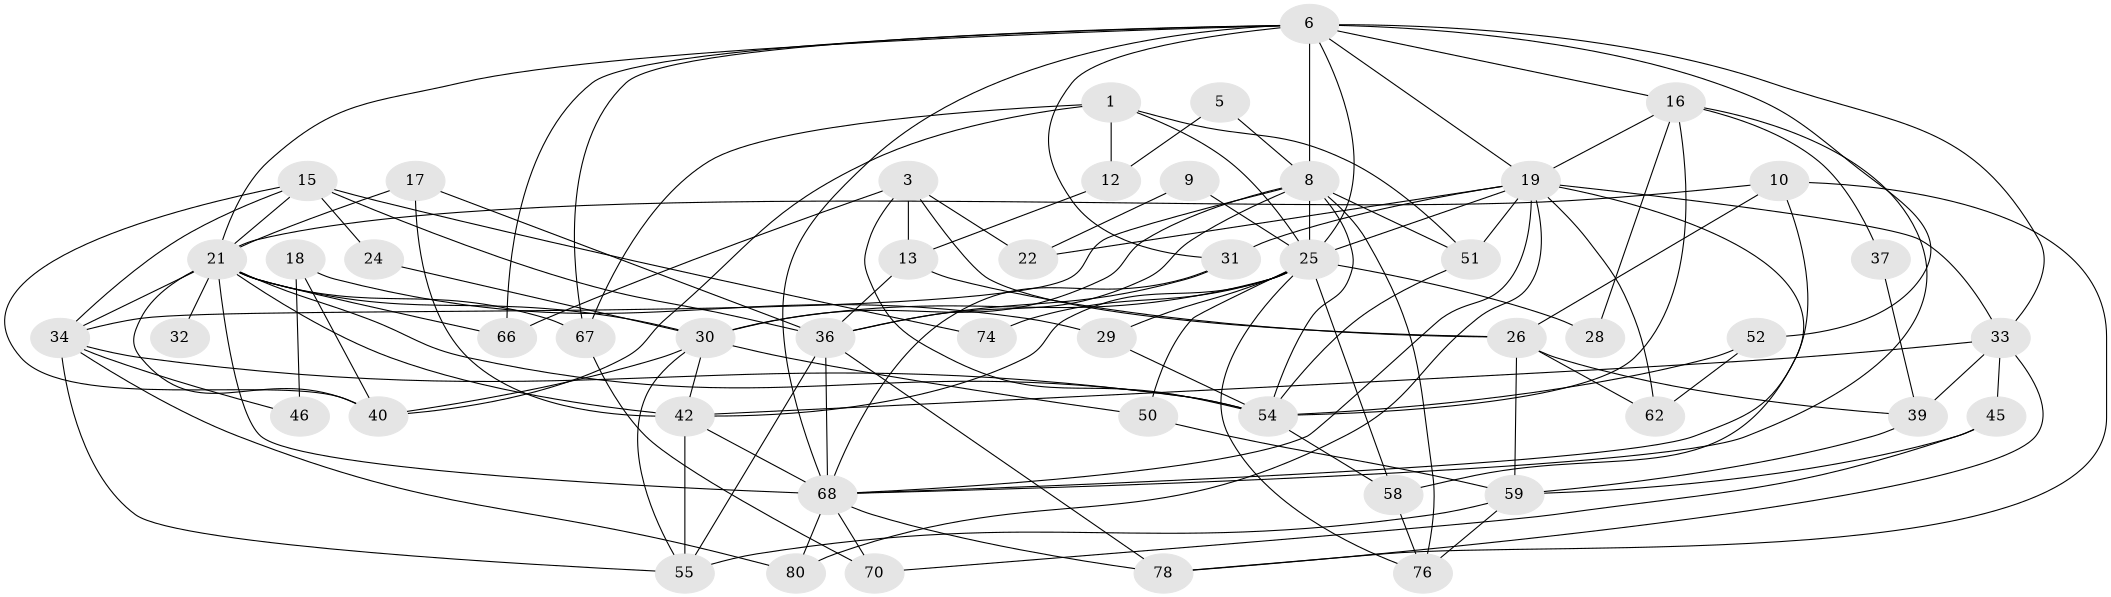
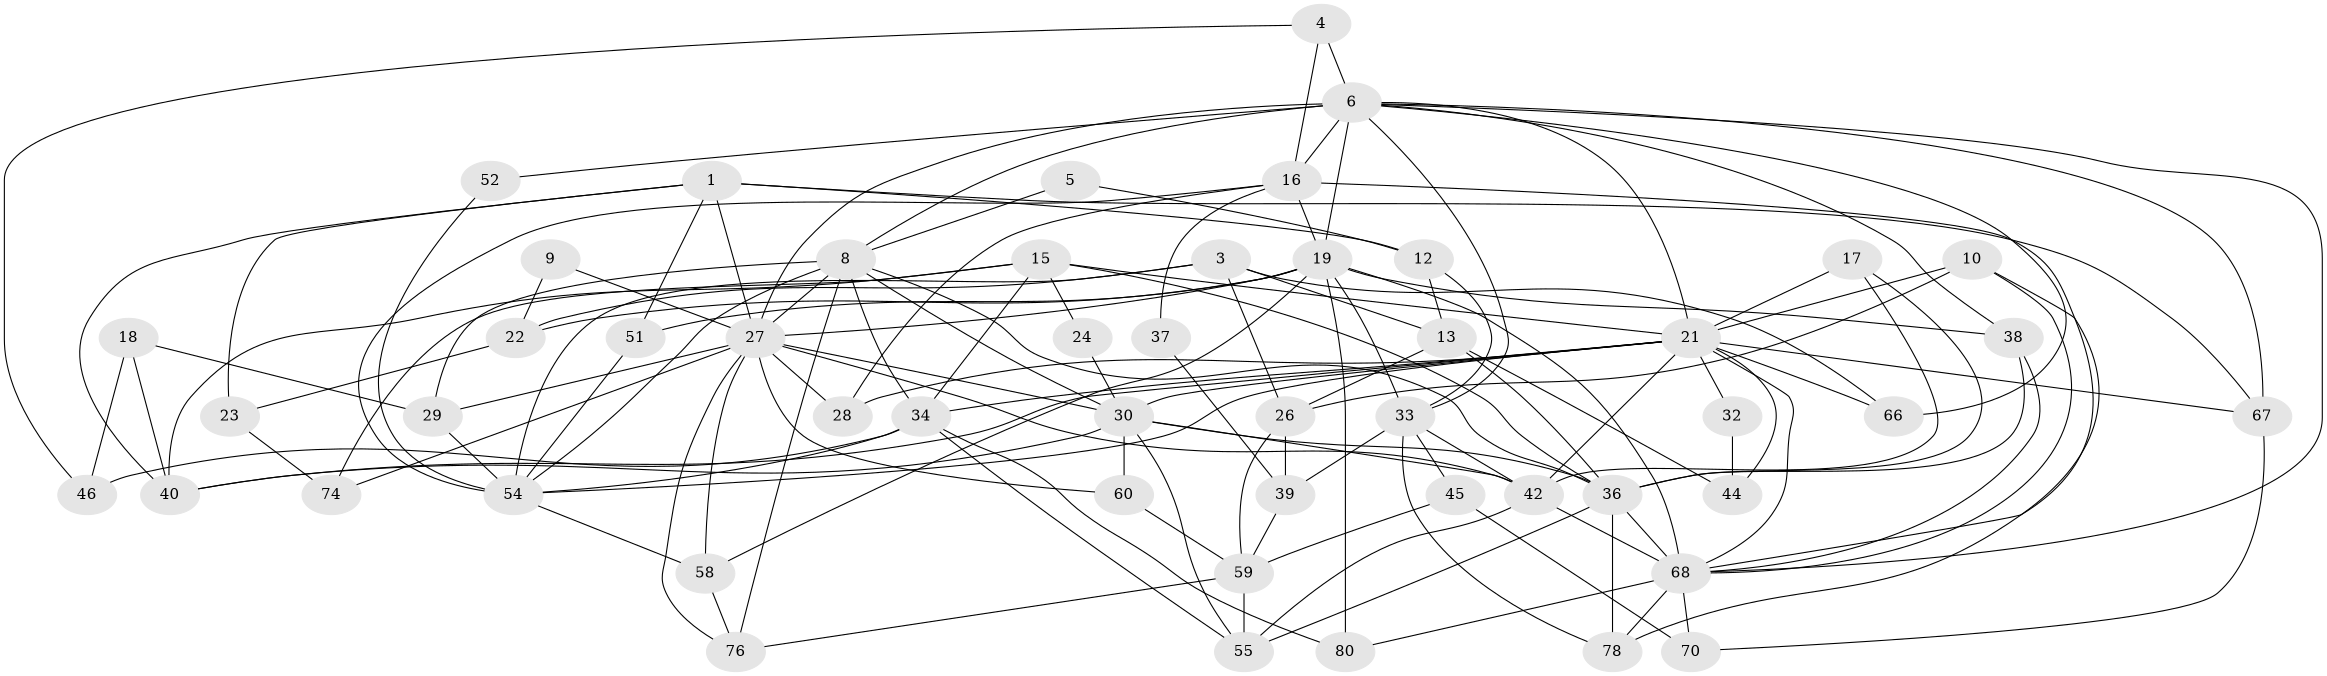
  graph {
    node [color=gray90 style=filled]
    1 [super="+2"]
    12
-   25 [super="+57"]
+   23
+   25 [super="+57" label=27]
    40
    51 [super="+82"]
    67
    13
    33 [super="+75"]
    74
    30 [super="+64"]
    76
    28
    42 [super="+48"]
    29
    58
-   50
+   50 [label=60]
    54 [super="+79"]
    70
    3 [super="+73"]
    22
    26 [super="+35"]
    66
    36 [super="+53+47"]
-   62
+   44
    39 [super="+43"]
    59 [super="+81"]
+   4 [super="+11"]
    6 [super="+7+38"]
    16 [super="+27"]
    46
    8 [super="+87+77"]
    19 [super="+49+61"]
    21 [super="+55"]
-   31
+   31 [label=38]
    52
    68 [super="+72+69"]
    37
    34 [super="+41"]
    5
    80
    32
    78
    45
    n46 [label=55]
    9
    10
    15 [super="+20"]
    24
    17
    18
    1 -- 12
+   1 -- 23
    1 -- 25
    1 -- 40
    1 -- 51
    1 -- 67
    12 -- 13
+   12 -- 33
+   23 -- 74
    25 -- 74
    25 -- 30
    25 -- 76
    25 -- 28
    25 -- 42
    25 -- 29
    25 -- 58
    25 -- 50
    51 -- 54
    67 -- 70
    13 -- 26
    13 -- 36
+   13 -- 44
    33 -- 42
    33 -- 39
    33 -- 78
    33 -- 45
    30 -- 40
    30 -- 42
    30 -- 50
+   30 -- 36
    30 -- n46
    42 -- 68
    42 -- n46
    29 -- 54 [weight=2]
    58 -- 76
    50 -- 59
    54 -- 58
    3 -- 13
    3 -- 54
    3 -- 22
    3 -- 26
    3 -- 66
-   26 -- 62
+   22 -- 23
    26 -- 39
    26 -- 59
    36 -- 68 [weight=2]
    36 -- 78
    36 -- n46
    39 -- 59
    59 -- 76
    59 -- n46
+   4 -- 6 [weight=2]
+   4 -- 16
+   4 -- 46
    6 -- 25
    6 -- 67
    6 -- 33
    6 -- 66
    6 -- 16
    6 -- 8
    6 -- 19
    6 -- 21
    6 -- 31
    6 -- 52
    6 -- 68
    16 -- 28
    16 -- 54
    16 -- 19
    16 -- 68
    16 -- 37
    8 -- 25 [weight=2]
-   8 -- 51
+   8 -- 29
    8 -- 30
    8 -- 76
    8 -- 54
    8 -- 36
    8 -- 34
    19 -- 25
    19 -- 51
    19 -- 33
    19 -- 58
    19 -- 22
-   19 -- 62
    19 -- 31
    19 -- 68
    19 -- 80
    21 -- 40
    21 -- 67
    21 -- 30
+   21 -- 28
    21 -- 42
    21 -- 54
    21 -- 66
+   21 -- 44
    21 -- 68
    21 -- 34
    21 -- 32
    31 -- 36
    31 -- 68
    52 -- 54
-   52 -- 62
    68 -- 70
    68 -- 80
    68 -- 78
    37 -- 39
    34 -- 54
    34 -- 46
    34 -- 80
    34 -- n46
    5 -- 12
    5 -- 8
+   32 -- 44
    45 -- 70
    45 -- 59
    9 -- 25
    9 -- 22
    10 -- 26
    10 -- 21 [weight=2]
    10 -- 68
    10 -- 78
    15 -- 40
    15 -- 74
    15 -- 36
    15 -- 21
    15 -- 34
    15 -- 24
    24 -- 30
    17 -- 42
    17 -- 36
    17 -- 21
    18 -- 40
    18 -- 29
    18 -- 46
  }
